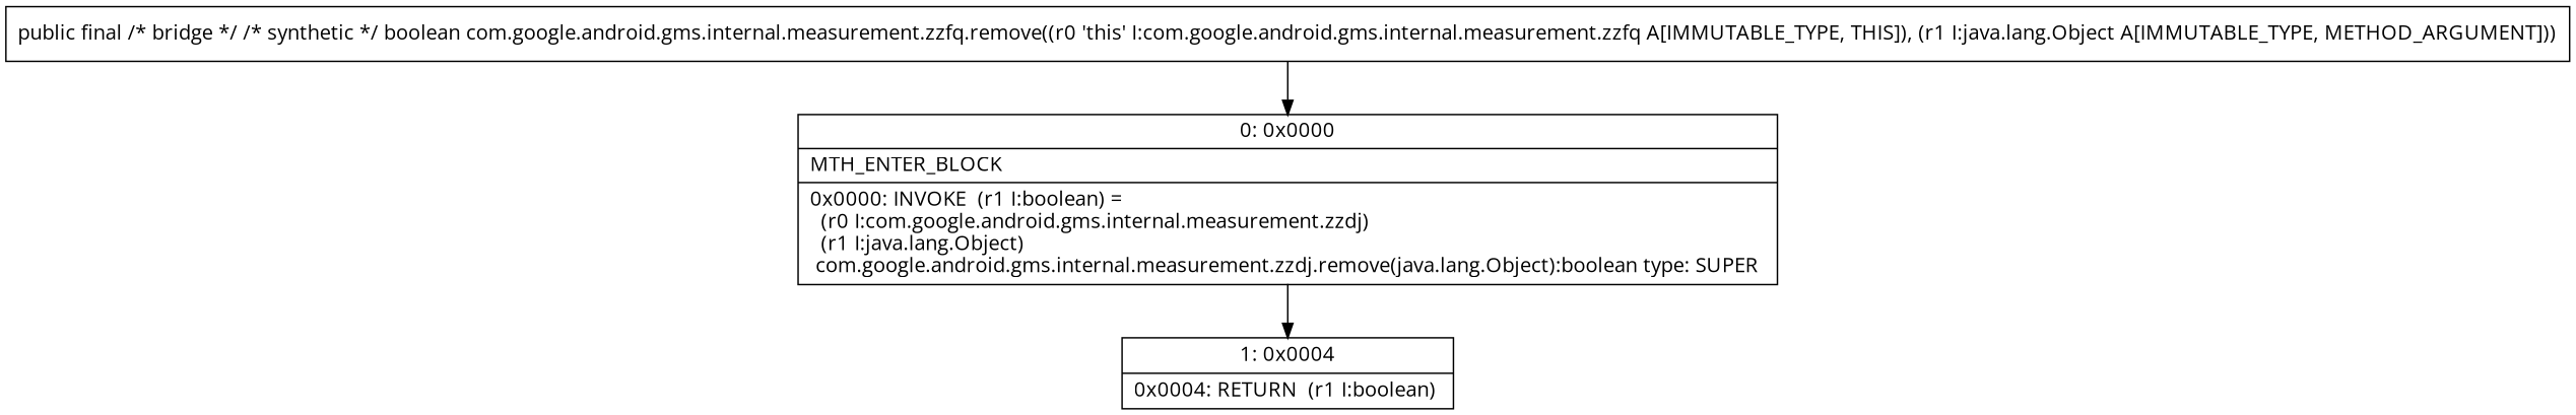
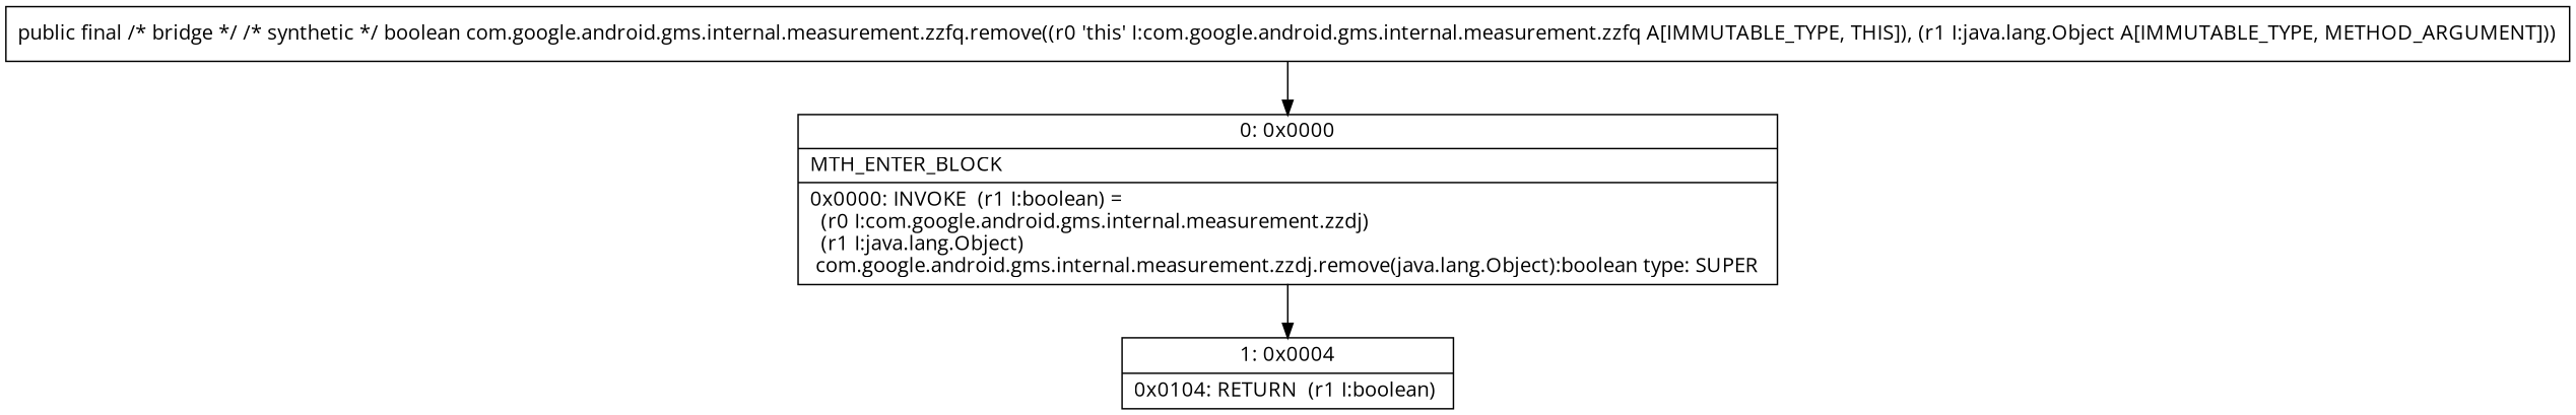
  digraph {
    fontname="Open Sans"
    node [shape=record fontname="Open Sans"]
    edge [fontname="Open Sans"]
    n1 [label="{0\:\ 0x0000|MTH_ENTER_BLOCK\l|0x0000: INVOKE  (r1 I:boolean) = \l  (r0 I:com.google.android.gms.internal.measurement.zzdj)\l  (r1 I:java.lang.Object)\l com.google.android.gms.internal.measurement.zzdj.remove(java.lang.Object):boolean type: SUPER \l}"]
-   n2 [label="{1\:\ 0x0004|0x0004: RETURN  (r1 I:boolean) \l}"]
+   n2 [label="{1\:\ 0x0004|0x0104: RETURN  (r1 I:boolean) \l}"]
    n3 [label="{public final \/* bridge *\/ \/* synthetic *\/ boolean com.google.android.gms.internal.measurement.zzfq.remove((r0 'this' I:com.google.android.gms.internal.measurement.zzfq A[IMMUTABLE_TYPE, THIS]), (r1 I:java.lang.Object A[IMMUTABLE_TYPE, METHOD_ARGUMENT])) }"]
    n1 -> n2
    n3 -> n1
  }
